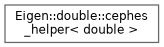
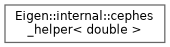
  digraph {
    rankdir=LR
-   n1 [color=grey40 fillcolor=white fontname=Helvetica fontsize=10 height=0.2 label="Eigen::double::cephes\l_helper\< double \>" shape=box style=filled width=0.4]
+   n1 [color=grey40 fillcolor=white fontname=Helvetica fontsize=10 height=0.2 label="Eigen::internal::cephes\l_helper\< double \>" shape=box style=filled width=0.4]
  }
